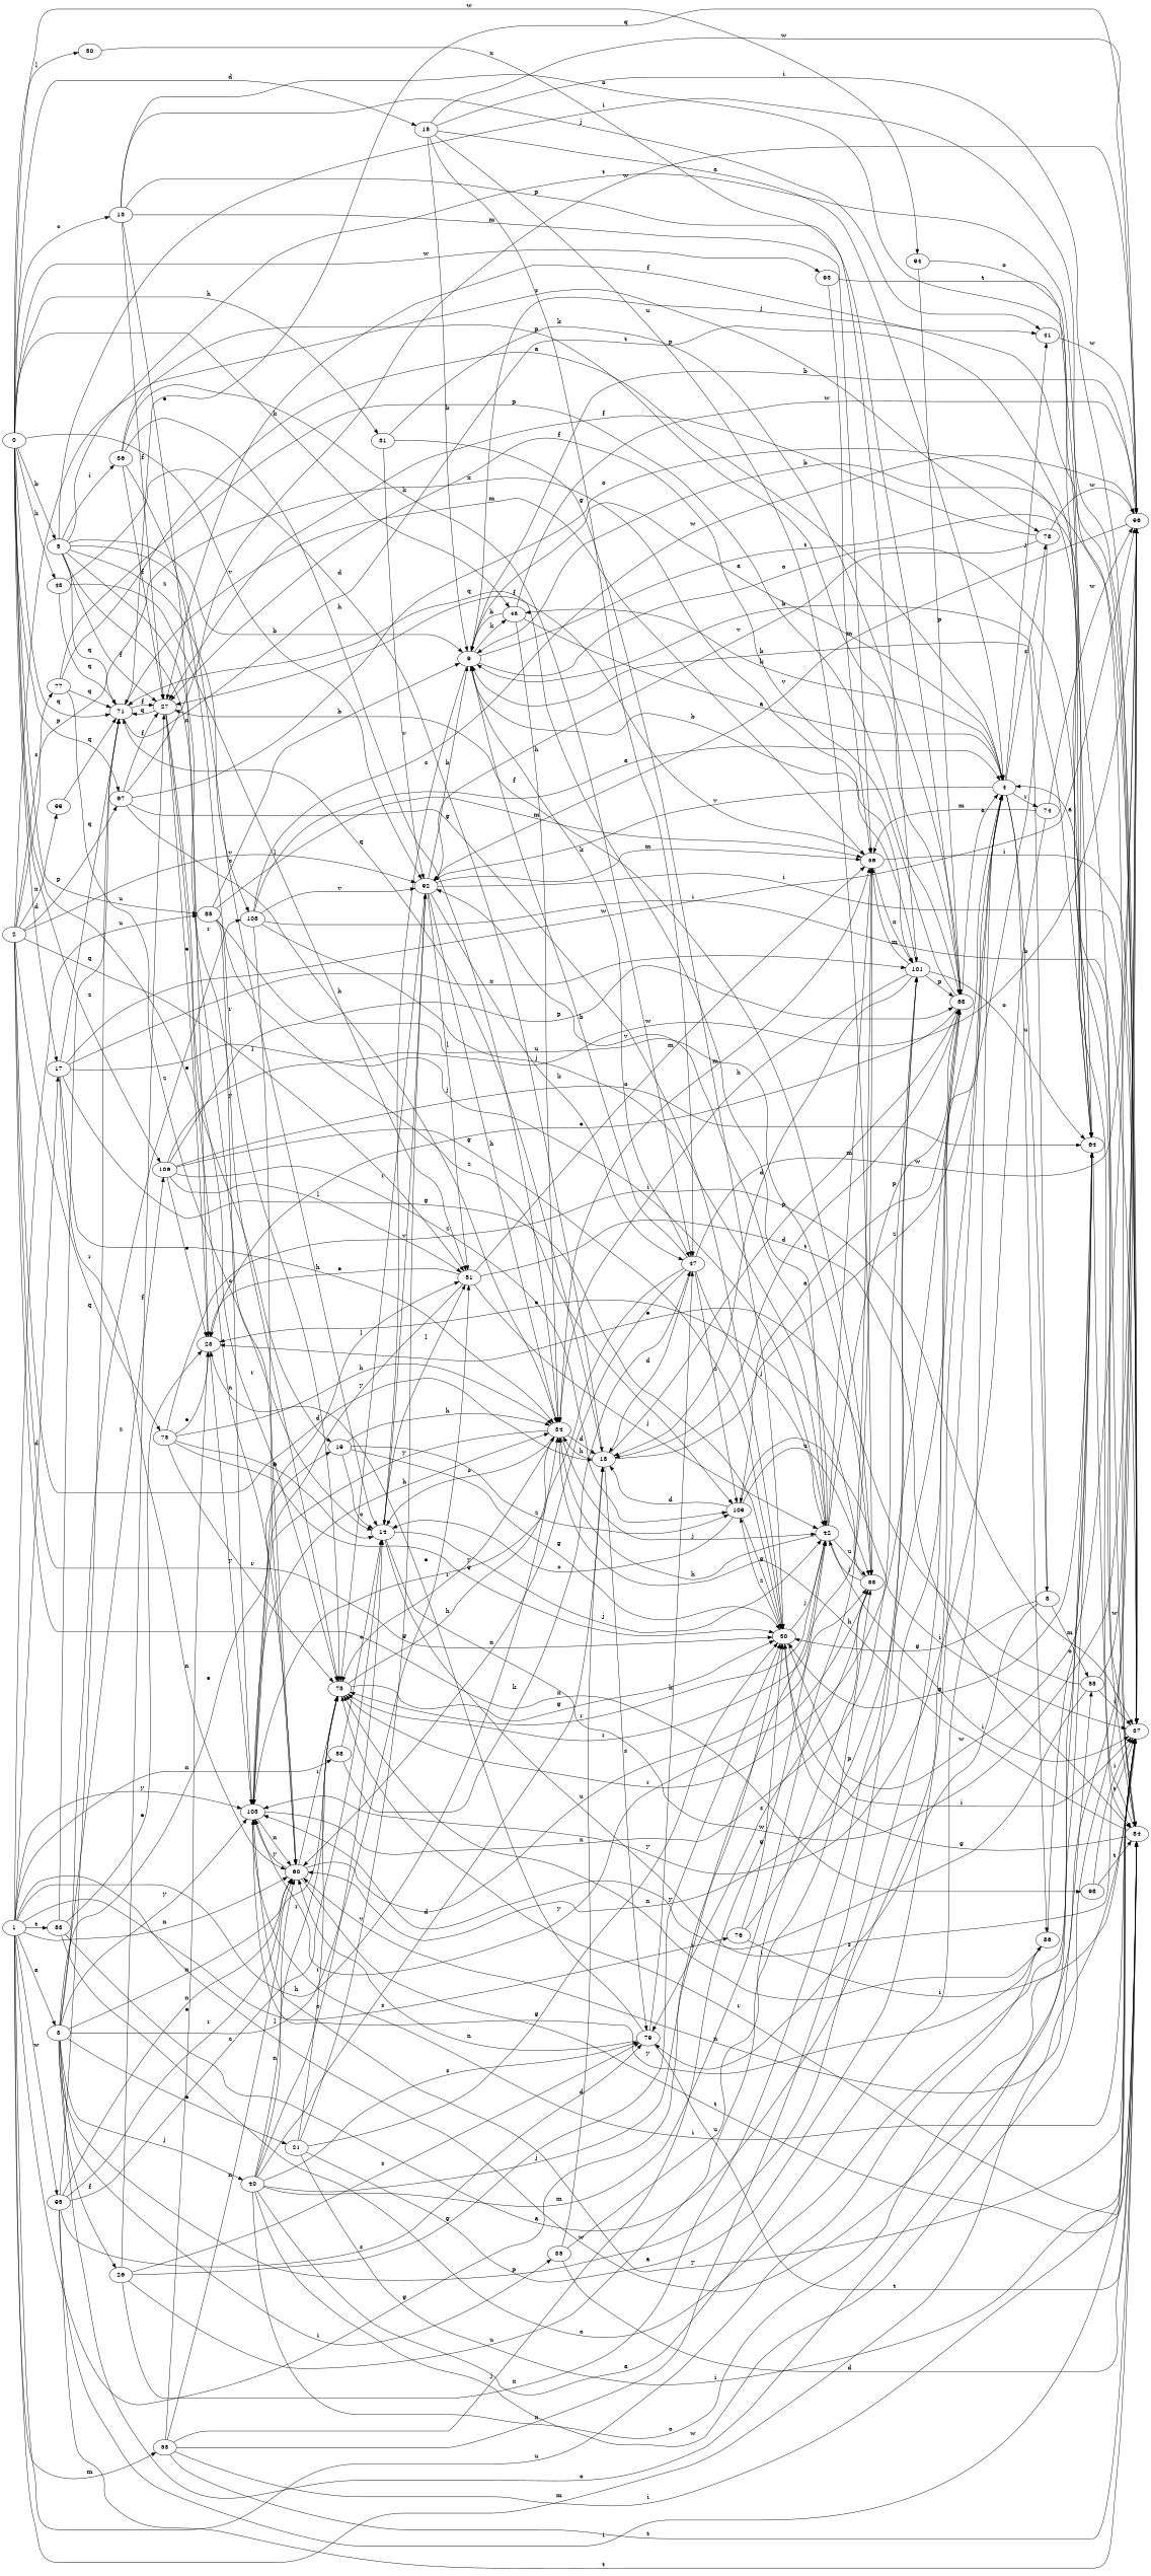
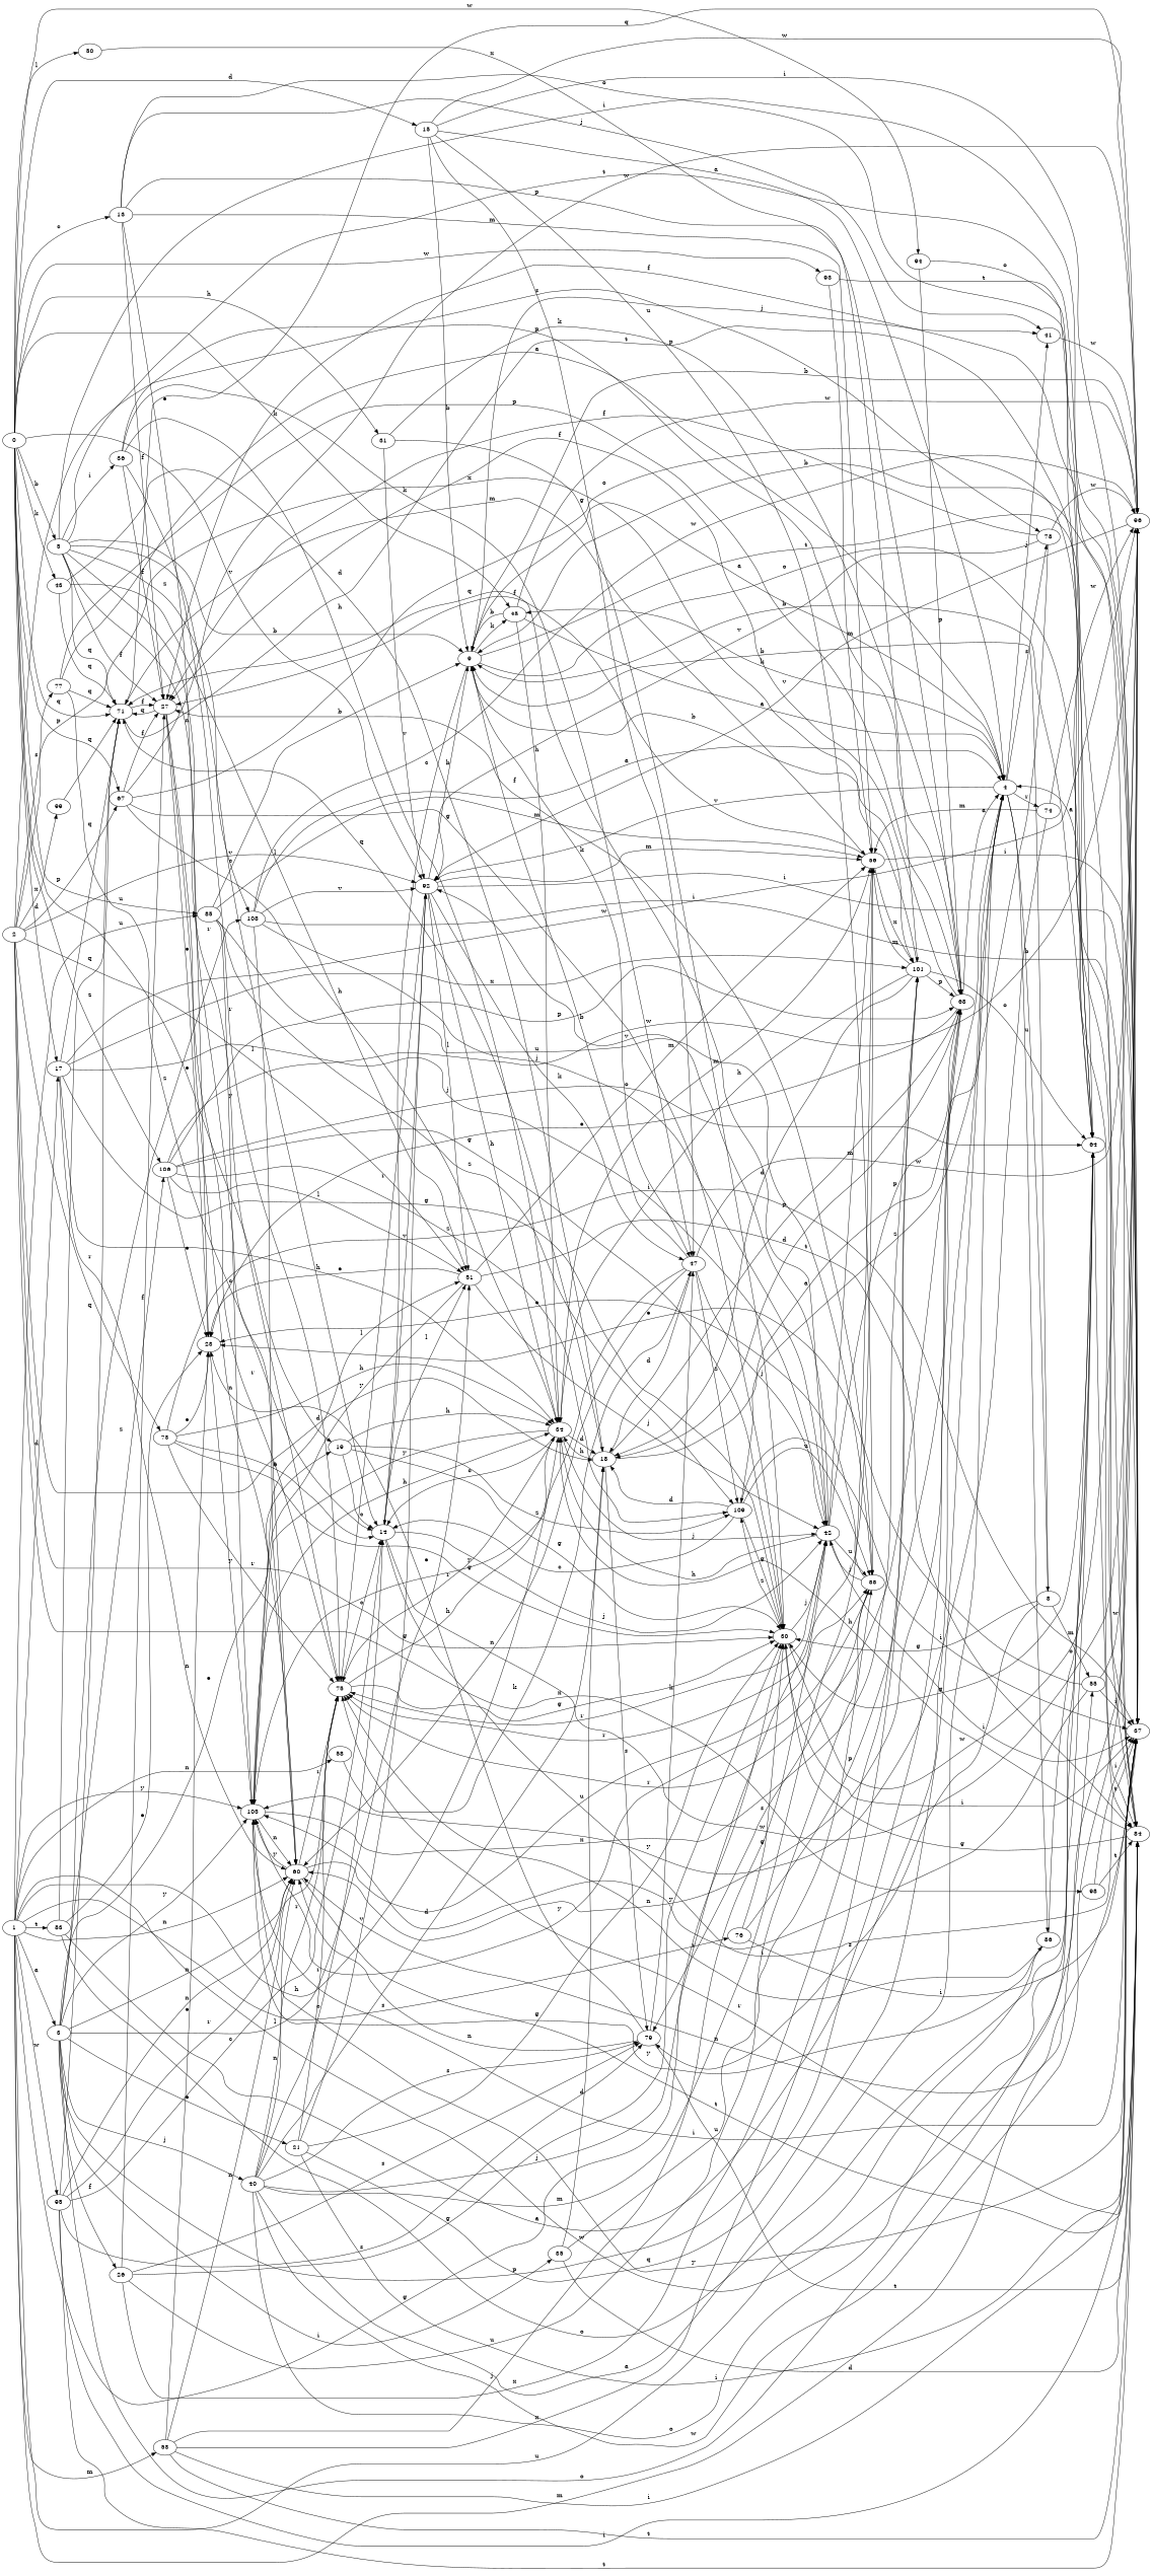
  strict digraph {
    rankdir=LR
    0
    5
    13
    15
    17
    19
    31
    43
    45
    50
    67
    71
    85
    92
    93
    94
    106
    60
    108
    9
    14
    27
    36
    37
    75
    84
    64
    68
    41
    23
    56
    96
    4
    47
    88
    30
    34
    101
    42
    109
    18
    51
    105
    1
    3
    53
    55
    58
    76
    83
    86
    95
    21
    26
    35
    40
    79
    2
    73
    77
    78
    98
    99
    8
    74
    0 -> 5 [label=b]
    0 -> 13 [label=c]
    0 -> 15 [label=d]
    0 -> 17 [label=d]
    0 -> 19 [label=e]
    0 -> 31 [label=h]
    0 -> 43 [label=k]
    0 -> 45 [label=k]
    0 -> 50 [label=l]
    0 -> 67 [label=p]
    0 -> 71 [label=q]
    0 -> 85 [label=u]
    0 -> 92 [label=v]
    0 -> 93 [label=w]
    0 -> 94 [label=w]
    0 -> 106 [label=z]
    5 -> 71 [label=q]
    5 -> 60 [label=n]
    5 -> 108 [label=z]
    5 -> 9 [label=b]
    5 -> 14 [label=c]
    5 -> 27 [label=f]
    5 -> 36 [label=i]
    5 -> 37 [label=i]
    5 -> 75 [label=r]
    5 -> 84 [label=t]
    13 -> 27 [label=f]
    13 -> 64 [label=o]
    13 -> 68 [label=p]
    13 -> 41 [label=j]
    13 -> 23 [label=e]
    13 -> 56 [label=m]
    15 -> 9 [label=b]
    15 -> 37 [label=i]
    15 -> 96 [label=w]
    15 -> 4 [label=a]
    15 -> 47 [label=k]
    15 -> 88 [label=u]
    17 -> 71 [label=q]
    17 -> 60 [label=n]
    17 -> 96 [label=w]
    17 -> 30 [label=g]
    17 -> 34 [label=h]
    17 -> 101 [label=x]
    17 -> 42 [label=j]
    19 -> 14 [label=c]
    19 -> 30 [label=g]
    19 -> 34 [label=h]
    19 -> 109 [label=z]
    31 -> 92 [label=v]
    31 -> 68 [label=p]
    31 -> 30 [label=g]
    43 -> 71 [label=q]
    43 -> 18 [label=d]
    43 -> 51 [label=l]
    45 -> 9 [label=b]
    45 -> 96 [label=w]
    45 -> 4 [label=a]
    45 -> 34 [label=h]
    50 -> 101 [label=x]
    67 -> 27 [label=f]
    67 -> 64 [label=o]
    67 -> 96 [label=w]
    67 -> 30 [label=g]
    67 -> 34 [label=h]
    71 -> 27 [label=f]
    71 -> 84 [label=t]
    71 -> 56 [label=m]
    85 -> 9 [label=b]
    85 -> 56 [label=m]
    85 -> 88 [label=u]
    85 -> 109 [label=z]
    85 -> 105 [label=y]
    92 -> 9 [label=b]
    92 -> 37 [label=i]
    92 -> 75 [label=r]
    92 -> 56 [label=m]
    92 -> 47 [label=k]
    92 -> 34 [label=h]
    92 -> 51 [label=l]
    93 -> 84 [label=t]
    93 -> 56 [label=m]
    94 -> 64 [label=o]
    94 -> 68 [label=p]
    106 -> 64 [label=o]
    106 -> 68 [label=p]
    106 -> 23 [label=e]
    106 -> 96 [label=w]
    106 -> 30 [label=g]
    106 -> 109 [label=z]
    106 -> 51 [label=l]
    60 -> 75 [label=r]
    60 -> 84 [label=t]
    60 -> 88 [label=u]
    60 -> 105 [label=y]
    108 -> 92 [label=v]
    108 -> 60 [label=n]
    108 -> 37 [label=i]
    108 -> 96 [label=w]
    108 -> 4 [label=a]
    108 -> 42 [label=j]
    9 -> 45 [label=k]
    9 -> 14 [label=c]
    9 -> 84 [label=t]
    9 -> 64 [label=o]
    9 -> 41 [label=j]
    9 -> 4 [label=a]
    9 -> 47 [label=k]
    14 -> 92 [label=v]
    14 -> 37 [label=i]
    14 -> 96 [label=w]
    14 -> 42 [label=j]
    14 -> 51 [label=l]
    27 -> 71 [label=q]
    27 -> 60 [label=n]
    27 -> 75 [label=r]
    27 -> 23 [label=e]
    36 -> 27 [label=f]
    36 -> 75 [label=r]
    36 -> 68 [label=p]
    36 -> 47 [label=k]
    36 -> 34 [label=h]
    37 -> 60 [label=n]
    37 -> 9 [label=b]
    37 -> 27 [label=f]
    37 -> 105 [label=y]
    75 -> 30 [label=g]
    75 -> 34 [label=h]
    84 -> 75 [label=r]
    84 -> 4 [label=a]
    84 -> 30 [label=g]
    84 -> 34 [label=h]
    64 -> 9 [label=b]
    64 -> 84 [label=t]
    64 -> 30 [label=g]
    68 -> 27 [label=f]
    68 -> 75 [label=r]
    68 -> 23 [label=e]
    68 -> 4 [label=a]
    68 -> 18 [label=d]
    41 -> 96 [label=w]
    23 -> 105 [label=y]
    56 -> 27 [label=f]
    56 -> 37 [label=i]
    56 -> 75 [label=r]
    56 -> 101 [label=x]
    96 -> 71 [label=q]
    96 -> 92 [label=v]
    96 -> 9 [label=b]
    4 -> 45 [label=k]
    4 -> 92 [label=v]
    4 -> 60 [label=n]
    4 -> 41 [label=j]
    4 -> 86 [label=u]
    4 -> 78 [label=s]
    4 -> 8 [label=b]
    4 -> 74 [label=r]
    47 -> 60 [label=n]
    47 -> 9 [label=b]
    47 -> 96 [label=w]
    47 -> 42 [label=j]
    47 -> 109 [label=z]
    47 -> 18 [label=d]
    47 -> 105 [label=y]
    88 -> 27 [label=f]
    88 -> 23 [label=e]
    88 -> 42 [label=j]
    88 -> 105 [label=y]
    88 -> 79 [label=s]
    30 -> 37 [label=i]
    30 -> 96 [label=w]
    30 -> 42 [label=j]
    30 -> 109 [label=z]
    34 -> 14 [label=c]
    34 -> 75 [label=r]
    34 -> 56 [label=m]
    34 -> 42 [label=j]
    34 -> 18 [label=d]
    34 -> 105 [label=y]
    101 -> 9 [label=b]
    101 -> 64 [label=o]
    101 -> 68 [label=p]
    101 -> 56 [label=m]
    101 -> 34 [label=h]
    101 -> 18 [label=d]
    42 -> 71 [label=q]
    42 -> 92 [label=v]
    42 -> 37 [label=i]
    42 -> 75 [label=r]
    42 -> 68 [label=p]
    42 -> 56 [label=m]
    42 -> 88 [label=u]
    42 -> 34 [label=h]
    109 -> 14 [label=c]
    109 -> 37 [label=i]
    109 -> 88 [label=u]
    109 -> 30 [label=g]
    109 -> 18 [label=d]
    18 -> 71 [label=q]
    18 -> 68 [label=p]
    18 -> 4 [label=a]
    18 -> 34 [label=h]
    18 -> 79 [label=s]
    51 -> 84 [label=t]
    51 -> 23 [label=e]
    51 -> 56 [label=m]
    51 -> 42 [label=j]
    51 -> 105 [label=y]
    105 -> 60 [label=n]
    105 -> 37 [label=i]
    105 -> 34 [label=h]
    105 -> 101 [label=x]
    105 -> 51 [label=l]
    1 -> 17 [label=d]
    1 -> 85 [label=u]
    1 -> 60 [label=n]
    1 -> 96 [label=w]
    1 -> 30 [label=g]
    1 -> 34 [label=h]
    1 -> 105 [label=y]
    1 -> 3 [label=a]
    1 -> 53 [label=m]
    1 -> 55 [label=m]
    1 -> 58 [label=n]
    1 -> 76 [label=s]
    1 -> 83 [label=t]
    1 -> 86 [label=u]
    1 -> 95 [label=w]
    3 -> 19 [label=e]
    3 -> 106 [label=z]
    3 -> 60 [label=n]
    3 -> 108 [label=z]
    3 -> 64 [label=o]
    3 -> 68 [label=p]
    3 -> 51 [label=l]
    3 -> 105 [label=y]
    3 -> 21 [label=e]
    3 -> 26 [label=f]
    3 -> 35 [label=i]
    3 -> 40 [label=j]
    53 -> 60 [label=n]
    53 -> 37 [label=i]
    53 -> 84 [label=t]
    53 -> 23 [label=e]
    53 -> 101 [label=x]
    53 -> 42 [label=j]
    55 -> 37 [label=i]
    55 -> 23 [label=e]
    55 -> 96 [label=w]
    55 -> 105 [label=y]
-   58 -> 14 [label=c]
+   75 -> 14 [label=c]
    58 -> 47 [label=k]
    76 -> 37 [label=i]
    76 -> 68 [label=p]
    76 -> 30 [label=g]
    83 -> 71 [label=q]
    83 -> 64 [label=o]
    83 -> 23 [label=e]
    83 -> 4 [label=a]
    86 -> 75 [label=r]
    86 -> 64 [label=o]
    86 -> 105 [label=y]
    95 -> 71 [label=q]
    95 -> 60 [label=n]
    95 -> 14 [label=c]
    95 -> 37 [label=i]
    95 -> 75 [label=r]
    95 -> 84 [label=t]
    95 -> 79 [label=s]
    21 -> 92 [label=v]
    21 -> 37 [label=i]
    21 -> 75 [label=r]
-   21 -> 4 [label=a]
+   21 -> 4 [label=q]
    21 -> 30 [label=g]
    26 -> 27 [label=f]
    26 -> 88 [label=u]
    26 -> 30 [label=g]
    26 -> 101 [label=x]
    26 -> 79 [label=s]
    35 -> 84 [label=d]
    35 -> 88 [label=u]
    35 -> 18 [label=d]
    40 -> 60 [label=n]
    40 -> 14 [label=c]
    40 -> 75 [label=r]
    40 -> 64 [label=o]
    40 -> 56 [label=m]
    40 -> 96 [label=w]
    40 -> 4 [label=a]
    40 -> 42 [label=j]
    40 -> 18 [label=d]
    40 -> 79 [label=s]
    79 -> 60 [label=n]
    79 -> 84 [label=t]
    79 -> 23 [label=e]
    79 -> 47 [label=k]
    2 -> 67 [label=p]
    2 -> 92 [label=v]
    2 -> 30 [label=g]
    2 -> 101 [label=x]
    2 -> 18 [label=d]
    2 -> 51 [label=l]
    2 -> 73 [label=r]
    2 -> 77 [label=s]
    2 -> 78 [label=s]
    2 -> 98 [label=x]
    2 -> 99 [label=x]
    73 -> 14 [label=c]
    73 -> 37 [label=i]
    73 -> 75 [label=r]
    73 -> 23 [label=e]
    73 -> 30 [label=g]
    73 -> 34 [label=h]
    77 -> 71 [label=q]
    77 -> 14 [label=c]
    77 -> 68 [label=p]
    77 -> 4 [label=a]
    78 -> 92 [label=v]
    78 -> 27 [label=f]
    78 -> 96 [label=w]
    78 -> 109 [label=z]
    98 -> 37 [label=i]
    98 -> 84 [label=t]
    99 -> 71 [label=q]
    8 -> 9 [label=b]
    8 -> 30 [label=g]
    8 -> 55 [label=m]
    8 -> 79 [label=s]
    74 -> 56 [label=m]
    74 -> 96 [label=w]
    74 -> 105 [label=y]
  }
